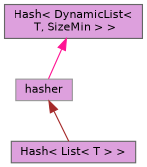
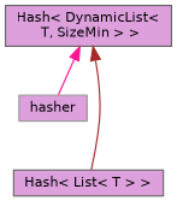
  digraph {
    rankdir=TB
    node [color=grey40 fillcolor=plum fontname=Helvetica fontsize=10 shape=box style=filled]
    edge [dir=back fontname=Helvetica fontsize=10 labelfontname=Helvetica labelfontsize=10 style=solid]
    n1 [color=grey60 height=0.2 label=hasher width=0.4]
    n2 [height=0.2 label="Hash\< List\< T \> \>" width=0.4]
    n3 [height=0.2 label="Hash\< DynamicList\<\l T, SizeMin \> \>" width=0.4]
-   n1 -> n2 [color=brown]
+   n3 -> n2 [color=brown]
    n3 -> n1 [color=deeppink]
  }
